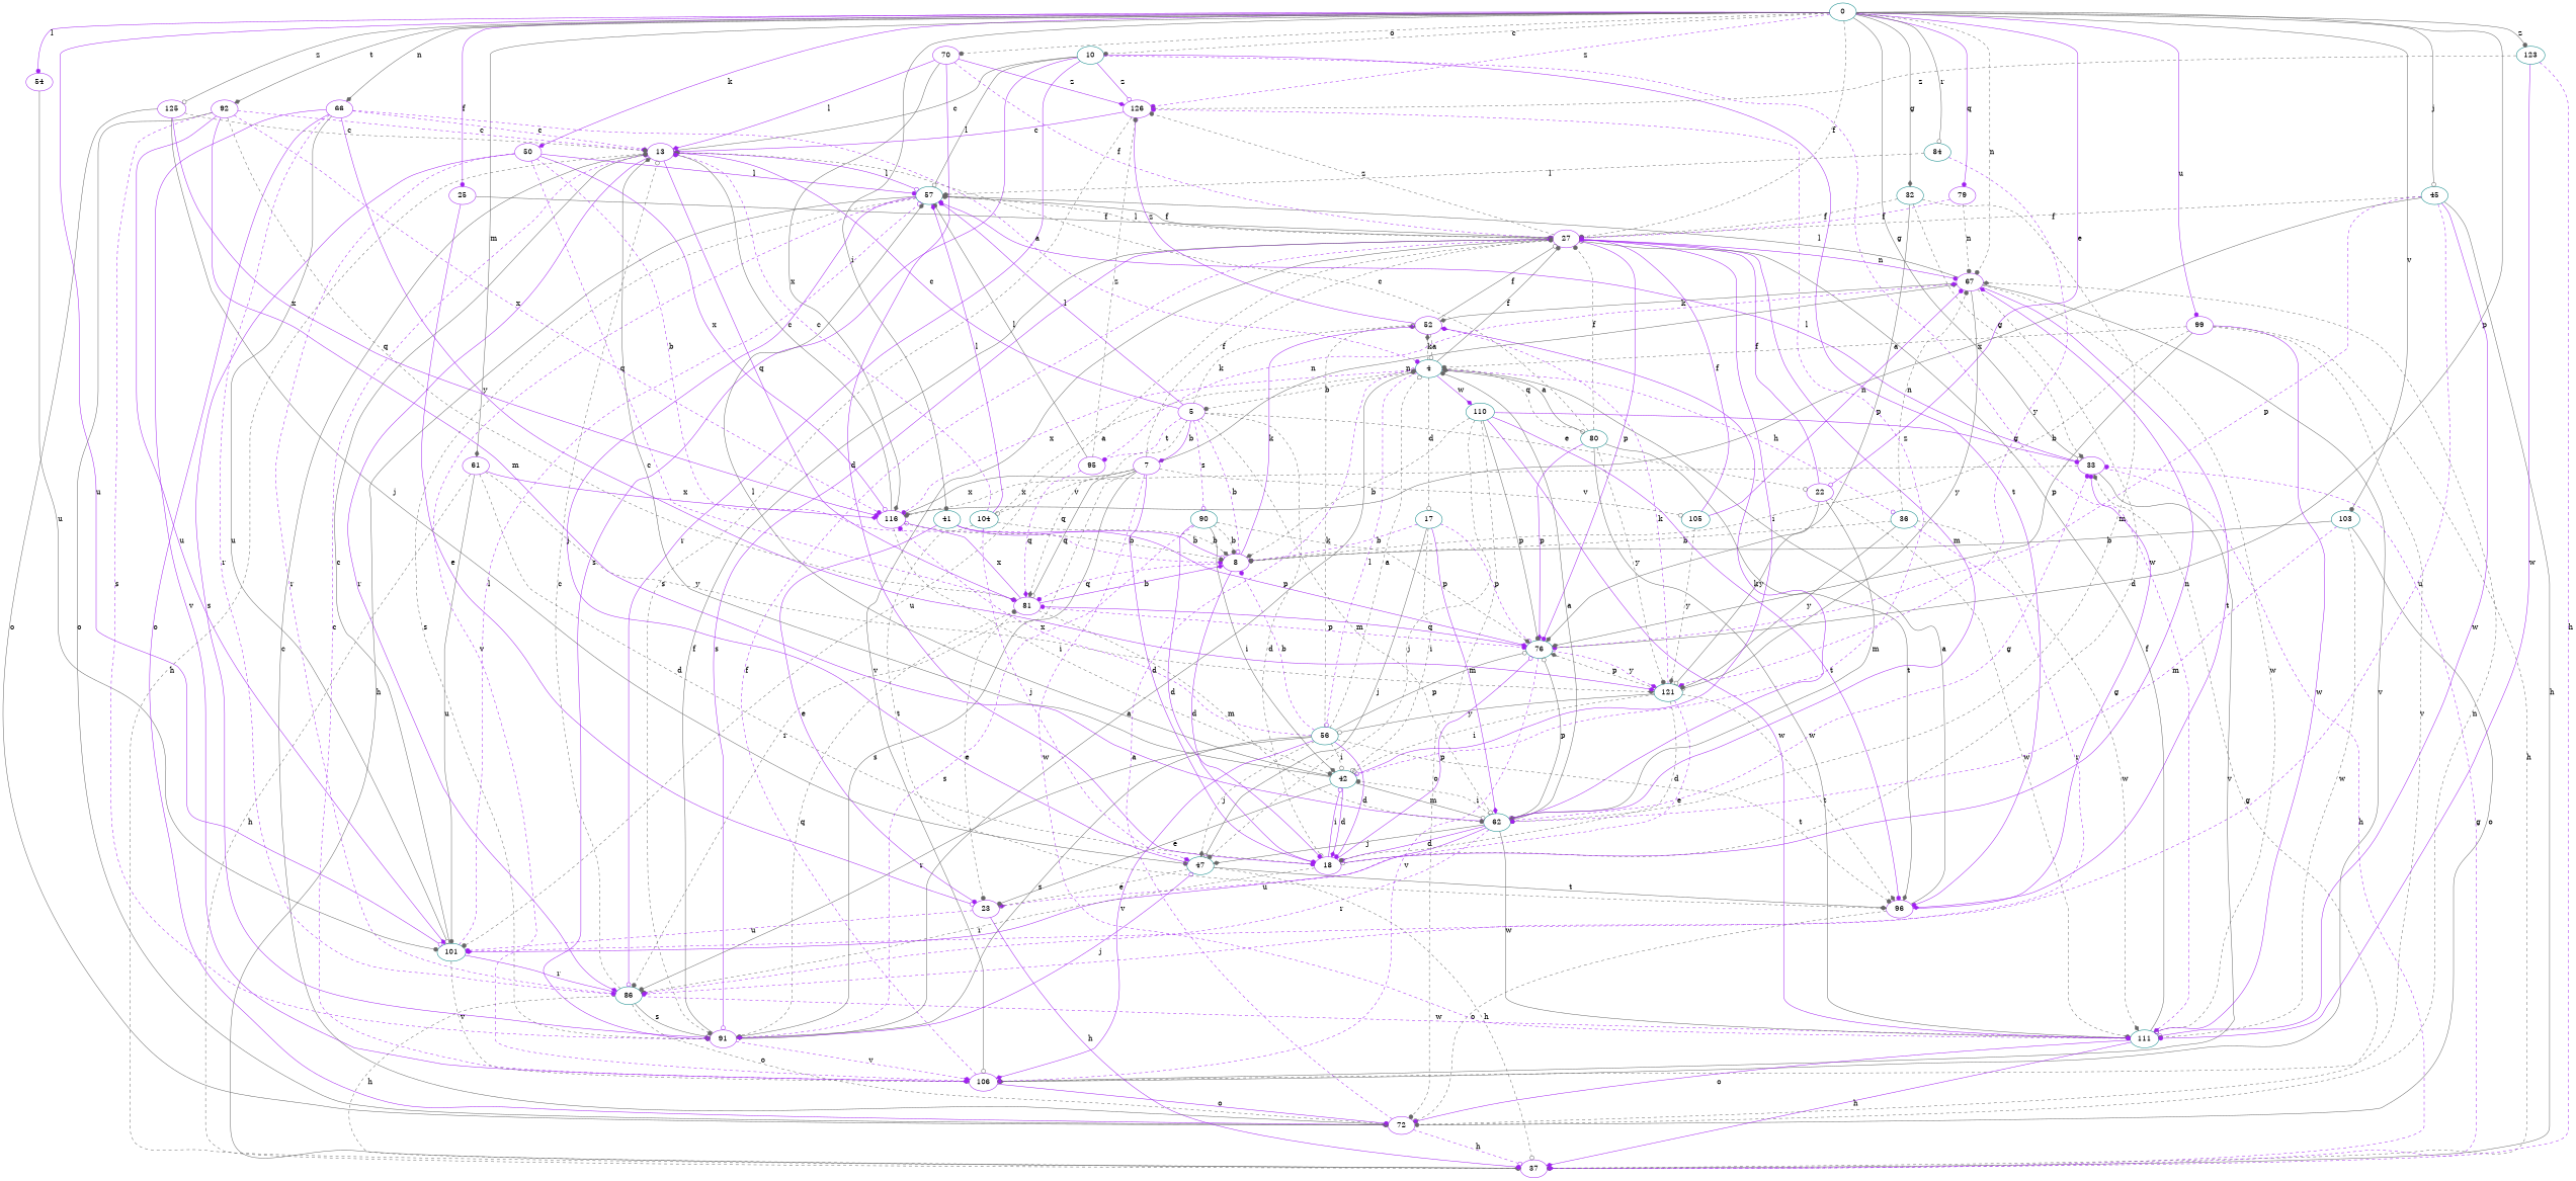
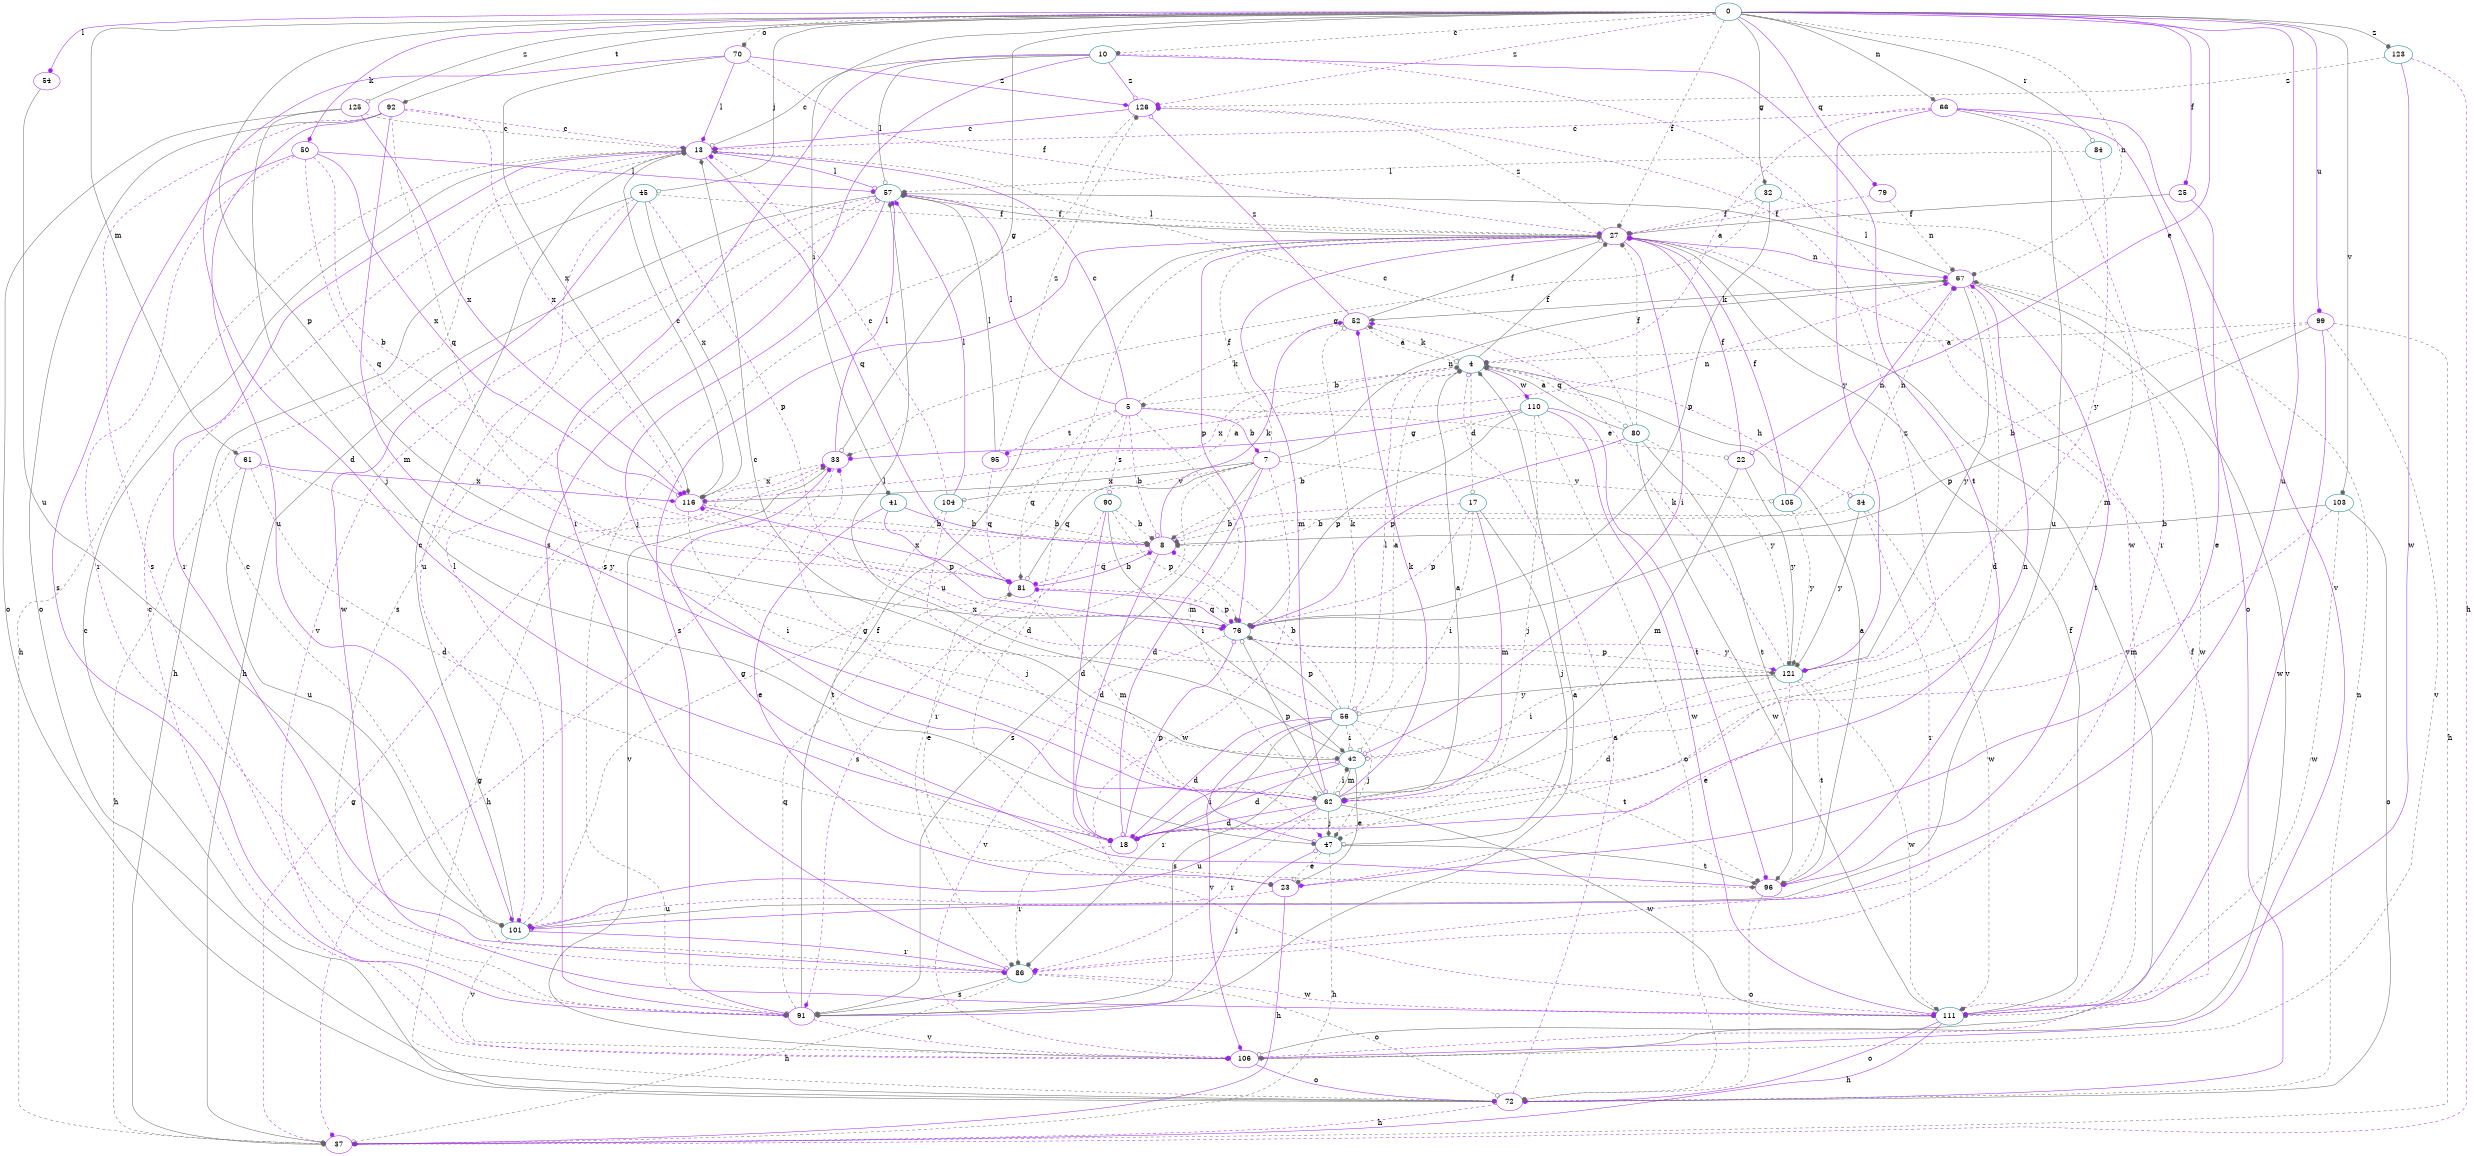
  strict digraph {
    node [color=purple]
    edge [arrowhead=dot color=gray40 style=solid]
    0 [color=teal]
    10 [color=teal]
    22
    25
    27
    32 [color=teal]
    33
    41 [color=teal]
    45 [color=teal]
    50
    54
    61
    66
    67
    70
    76 [color=teal]
    79
    84 [color=teal]
    92
    99
    101 [color=teal]
    103 [color=teal]
    123 [color=teal]
    125
    126
    13
    57 [color=teal]
    86 [color=teal]
    91
    111 [color=teal]
    96
    62 [color=teal]
    121 [color=teal]
    23
    42 [color=teal]
    106
    116
    37
    8
    81
    18
    4 [color=teal]
    72
    52
    47 [color=teal]
    5
    17 [color=teal]
-   36 [color=teal]
+   36 [color=teal label=34]
    56 [color=teal]
    80 [color=teal]
    110 [color=teal]
    7
    90 [color=teal]
    95
    104 [color=teal]
    105 [color=teal]
    0 -> 10 [label=c style=dashed]
    0 -> 22 [arrowhead=odot color=purple label=e]
    0 -> 25 [color=purple label=f]
    0 -> 27 [label=f style=dashed]
    0 -> 32 [arrowhead=diamond label=g]
    0 -> 33 [arrowhead=odot label=g]
    0 -> 41 [label=i]
    0 -> 45 [arrowhead=odot label=j]
    0 -> 50 [arrowhead=diamond color=purple label=k]
    0 -> 54 [color=purple label=l]
    0 -> 61 [arrowhead=diamond label=m]
    0 -> 66 [arrowhead=diamond label=n]
    0 -> 67 [label=n style=dashed]
    0 -> 70 [label=o style=dashed]
    0 -> 76 [arrowhead=odot label=p]
    0 -> 79 [color=purple label=q]
    0 -> 84 [arrowhead=odot label=r]
    0 -> 92 [arrowhead=diamond label=t]
    0 -> 99 [color=purple label=u]
    0 -> 101 [arrowhead=odot color=purple label=u]
    0 -> 103 [label=v]
    0 -> 123 [label=z]
    0 -> 125 [arrowhead=odot label=z]
    0 -> 126 [color=purple label=z style=dashed]
    10 -> 126 [arrowhead=odot color=purple label=z]
    10 -> 13 [arrowhead=odot label=c]
    10 -> 57 [arrowhead=odot label=l]
    10 -> 86 [arrowhead=odot color=purple label=r]
    10 -> 91 [arrowhead=odot color=purple label=s]
    10 -> 111 [arrowhead=diamond color=purple label=w style=dashed]
    10 -> 96 [color=purple label=t]
    22 -> 27 [arrowhead=odot color=purple label=f]
    22 -> 62 [arrowhead=diamond label=m]
    22 -> 121 [arrowhead=odot label=y]
    25 -> 27 [arrowhead=diamond label=f]
    25 -> 23 [arrowhead=odot color=purple label=e]
    27 -> 67 [color=purple label=n]
    27 -> 76 [color=purple label=p]
    27 -> 101 [label=u style=dashed]
    27 -> 126 [label=z style=dashed]
    27 -> 57 [label=l style=dashed]
    27 -> 91 [arrowhead=odot color=purple label=s]
    27 -> 62 [arrowhead=odot color=purple label=m]
    27 -> 42 [arrowhead=odot color=purple label=i]
    27 -> 106 [arrowhead=odot label=v]
    32 -> 27 [label=f style=dashed]
    32 -> 33 [arrowhead=diamond label=g style=dashed]
    32 -> 76 [arrowhead=diamond label=p]
    32 -> 62 [label=m style=dashed]
    33 -> 57 [color=purple label=l]
    33 -> 106 [label=v]
    33 -> 116 [label=x style=dashed]
    33 -> 37 [color=purple label=h style=dashed]
    41 -> 76 [arrowhead=diamond color=purple label=p]
    41 -> 23 [color=purple label=e]
    41 -> 8 [arrowhead=odot color=purple label=b]
    45 -> 27 [label=f style=dashed]
    45 -> 76 [color=purple label=p style=dashed]
    45 -> 101 [color=purple label=u style=dashed]
    45 -> 111 [arrowhead=odot color=purple label=w]
    45 -> 116 [arrowhead=diamond label=x]
    45 -> 37 [label=h]
    50 -> 57 [color=purple label=l]
    50 -> 86 [color=purple label=r style=dashed]
    50 -> 91 [arrowhead=diamond color=purple label=s]
    50 -> 116 [arrowhead=odot color=purple label=x]
    50 -> 8 [color=purple label=b style=dashed]
    50 -> 81 [arrowhead=odot color=purple label=q style=dashed]
    54 -> 101 [label=u]
    61 -> 101 [label=u]
    61 -> 121 [arrowhead=diamond label=y style=dashed]
    61 -> 116 [arrowhead=diamond color=purple label=x]
    61 -> 37 [arrowhead=odot label=h style=dashed]
    61 -> 18 [arrowhead=odot label=d style=dashed]
    66 -> 101 [arrowhead=odot label=u]
    66 -> 13 [arrowhead=diamond color=purple label=c style=dashed]
    66 -> 86 [arrowhead=odot color=purple label=r style=dashed]
    66 -> 121 [arrowhead=diamond color=purple label=y]
    66 -> 106 [arrowhead=diamond color=purple label=v]
    66 -> 4 [color=purple label=a style=dashed]
    66 -> 72 [arrowhead=diamond color=purple label=o]
    67 -> 57 [arrowhead=diamond label=l]
    67 -> 111 [arrowhead=odot label=w style=dashed]
    67 -> 96 [arrowhead=diamond color=purple label=t]
    67 -> 121 [arrowhead=odot label=y]
    67 -> 106 [arrowhead=diamond label=v]
    67 -> 18 [arrowhead=odot label=d style=dashed]
    67 -> 52 [arrowhead=diamond label=k]
    70 -> 27 [color=purple label=f style=dashed]
    70 -> 126 [arrowhead=diamond color=purple label=z]
    70 -> 13 [arrowhead=diamond color=purple label=l]
    70 -> 116 [arrowhead=diamond label=x]
    70 -> 18 [color=purple label=d]
    76 -> 121 [arrowhead=diamond color=purple label=y style=dashed]
    76 -> 106 [color=purple label=v style=dashed]
    76 -> 81 [color=purple label=q]
    79 -> 27 [arrowhead=odot color=purple label=f style=dashed]
    79 -> 67 [label=n style=dashed]
    84 -> 57 [arrowhead=diamond label=l style=dashed]
    84 -> 121 [arrowhead=diamond color=purple label=y style=dashed]
    92 -> 101 [arrowhead=diamond color=purple label=u]
    92 -> 13 [arrowhead=diamond color=purple label=c style=dashed]
    92 -> 91 [color=purple label=s style=dashed]
    92 -> 62 [arrowhead=odot color=purple label=m]
    92 -> 116 [color=purple label=x style=dashed]
    92 -> 81 [arrowhead=diamond label=q style=dashed]
    92 -> 72 [label=o]
    99 -> 76 [arrowhead=diamond label=p]
    99 -> 111 [arrowhead=odot color=purple label=w]
    99 -> 106 [arrowhead=odot label=v style=dashed]
    99 -> 37 [arrowhead=diamond label=h style=dashed]
    99 -> 8 [label=b style=dashed]
    99 -> 4 [label=a style=dashed]
    101 -> 13 [label=c]
    101 -> 57 [arrowhead=odot color=purple label=l style=dashed]
    101 -> 86 [arrowhead=odot color=purple label=r]
    101 -> 106 [arrowhead=odot label=v style=dashed]
    103 -> 111 [label=w style=dashed]
    103 -> 62 [color=purple label=m style=dashed]
    103 -> 8 [label=b]
    103 -> 72 [label=o]
    123 -> 126 [arrowhead=odot label=z style=dashed]
    123 -> 111 [color=purple label=w]
    123 -> 37 [arrowhead=diamond color=purple label=h style=dashed]
    125 -> 13 [label=c style=dashed]
    125 -> 116 [color=purple label=x]
    125 -> 72 [arrowhead=odot label=o]
    125 -> 47 [label=j]
    126 -> 13 [arrowhead=diamond color=purple label=c]
    126 -> 91 [label=s style=dashed]
    13 -> 57 [arrowhead=odot color=purple label=l]
    13 -> 86 [arrowhead=diamond color=purple label=r]
    13 -> 37 [arrowhead=odot label=h style=dashed]
    13 -> 81 [arrowhead=diamond color=purple label=q]
    57 -> 27 [arrowhead=odot label=f]
    57 -> 91 [arrowhead=odot label=s style=dashed]
    57 -> 106 [arrowhead=diamond color=purple label=v style=dashed]
    57 -> 37 [arrowhead=diamond label=h]
    57 -> 47 [arrowhead=odot color=purple label=j]
    86 -> 13 [arrowhead=odot label=c style=dashed]
    86 -> 91 [arrowhead=odot label=s]
    86 -> 111 [arrowhead=odot color=purple label=w style=dashed]
    86 -> 37 [arrowhead=odot label=h style=dashed]
    86 -> 72 [arrowhead=odot label=o style=dashed]
    91 -> 27 [label=f]
    91 -> 106 [arrowhead=diamond color=purple label=v style=dashed]
    91 -> 81 [label=q style=dashed]
    91 -> 4 [arrowhead=diamond label=a]
    91 -> 47 [arrowhead=odot color=purple label=j]
    111 -> 27 [arrowhead=odot label=f]
    111 -> 37 [arrowhead=diamond color=purple label=h]
    111 -> 72 [color=purple label=o]
    96 -> 33 [color=purple label=g]
    96 -> 4 [arrowhead=diamond label=a]
    96 -> 72 [arrowhead=odot label=o style=dashed]
    62 -> 33 [color=purple label=g style=dashed]
    62 -> 76 [arrowhead=odot label=p]
    62 -> 101 [arrowhead=diamond color=purple label=u]
    62 -> 86 [arrowhead=diamond color=purple label=r style=dashed]
    62 -> 111 [label=w]
    62 -> 42 [label=i style=dashed]
    62 -> 18 [arrowhead=diamond color=purple label=d]
    62 -> 4 [label=a]
    62 -> 52 [arrowhead=diamond color=purple label=k]
    62 -> 47 [arrowhead=diamond label=j]
    121 -> 76 [arrowhead=diamond label=p style=dashed]
-   22 -> 111 [arrowhead=diamond label=w style=dashed]
+   121 -> 111 [arrowhead=diamond label=w style=dashed]
    121 -> 96 [arrowhead=diamond label=t style=dashed]
    121 -> 23 [arrowhead=diamond color=purple label=e style=dashed]
    121 -> 42 [arrowhead=odot label=i style=dashed]
    121 -> 18 [label=d style=dashed]
    121 -> 52 [arrowhead=diamond color=purple label=k style=dashed]
    121 -> 56 [arrowhead=odot label=y]
    23 -> 101 [color=purple label=u style=dashed]
    23 -> 37 [color=purple label=h]
    42 -> 126 [color=purple label=z style=dashed]
    42 -> 13 [arrowhead=diamond label=c]
    42 -> 57 [arrowhead=diamond label=l]
    42 -> 62 [arrowhead=odot label=m]
    42 -> 23 [label=e]
    42 -> 18 [arrowhead=diamond color=purple label=d]
    106 -> 27 [arrowhead=diamond color=purple label=f style=dashed]
    106 -> 13 [color=purple label=c style=dashed]
    106 -> 72 [color=purple label=o]
    116 -> 13 [label=c]
    116 -> 42 [label=i style=dashed]
    116 -> 8 [label=b style=dashed]
    37 -> 33 [color=purple label=g style=dashed]
    8 -> 81 [color=purple label=q style=dashed]
    8 -> 18 [color=purple label=d]
    8 -> 52 [arrowhead=diamond color=purple label=k]
    81 -> 76 [color=purple label=p style=dashed]
    81 -> 62 [label=m style=dashed]
    81 -> 23 [label=e style=dashed]
    81 -> 116 [arrowhead=odot color=purple label=x]
    81 -> 8 [arrowhead=diamond color=purple label=b]
    18 -> 67 [arrowhead=diamond color=purple label=n]
    18 -> 76 [arrowhead=odot color=purple label=p]
    18 -> 86 [label=r style=dashed]
    18 -> 42 [arrowhead=odot color=purple label=i]
    4 -> 27 [label=f]
    4 -> 116 [color=purple label=x style=dashed]
    4 -> 52 [arrowhead=diamond label=k style=dashed]
    4 -> 5 [label=b style=dashed]
    4 -> 17 [arrowhead=odot label=d style=dashed]
    4 -> 36 [arrowhead=odot color=purple label=h style=dashed]
    4 -> 56 [arrowhead=odot color=purple label=l style=dashed]
    4 -> 80 [arrowhead=odot label=q style=dashed]
    4 -> 110 [arrowhead=diamond color=purple label=w]
    72 -> 33 [arrowhead=diamond label=g style=dashed]
    72 -> 67 [arrowhead=diamond label=n style=dashed]
    72 -> 13 [label=c]
    72 -> 37 [arrowhead=odot color=purple label=h style=dashed]
    72 -> 4 [arrowhead=odot color=purple label=a style=dashed]
    52 -> 27 [arrowhead=odot label=f]
    52 -> 126 [arrowhead=odot color=purple label=z]
    52 -> 4 [arrowhead=odot label=a style=dashed]
    47 -> 96 [arrowhead=diamond label=t]
    47 -> 23 [arrowhead=odot label=e style=dashed]
    47 -> 37 [arrowhead=odot label=h style=dashed]
    5 -> 22 [arrowhead=odot label=e style=dashed]
    5 -> 13 [arrowhead=diamond color=purple label=c]
    5 -> 57 [arrowhead=diamond color=purple label=l]
    5 -> 62 [arrowhead=odot label=m style=dashed]
    5 -> 8 [arrowhead=odot color=purple label=b style=dashed]
    5 -> 81 [arrowhead=diamond label=q style=dashed]
    5 -> 18 [arrowhead=odot label=d style=dashed]
    5 -> 52 [arrowhead=odot label=k style=dashed]
    5 -> 7 [arrowhead=diamond color=purple label=b]
    5 -> 90 [arrowhead=odot color=purple label=s style=dashed]
    5 -> 95 [color=purple label=t style=dashed]
    17 -> 76 [arrowhead=odot color=purple label=p style=dashed]
    17 -> 62 [arrowhead=diamond color=purple label=m]
    17 -> 42 [arrowhead=odot label=i style=dashed]
    17 -> 8 [arrowhead=odot color=purple label=b style=dashed]
    17 -> 47 [arrowhead=odot label=j]
    36 -> 67 [label=n style=dashed]
    36 -> 86 [color=purple label=r style=dashed]
    36 -> 111 [arrowhead=diamond label=w style=dashed]
    36 -> 121 [label=y]
    36 -> 8 [label=b style=dashed]
    56 -> 76 [arrowhead=odot label=p]
    56 -> 86 [label=r]
    56 -> 91 [arrowhead=diamond label=s]
    56 -> 96 [label=t style=dashed]
    56 -> 42 [arrowhead=odot label=i style=dashed]
    56 -> 106 [arrowhead=diamond color=purple label=v]
    56 -> 116 [color=purple label=x style=dashed]
    56 -> 8 [color=purple label=b style=dashed]
    56 -> 18 [color=purple label=d]
    56 -> 4 [arrowhead=odot label=a style=dashed]
    56 -> 52 [arrowhead=odot label=k style=dashed]
    56 -> 47 [arrowhead=diamond label=j style=dashed]
    80 -> 27 [label=f style=dashed]
    80 -> 76 [arrowhead=diamond color=purple label=p]
    80 -> 13 [arrowhead=diamond label=c style=dashed]
    80 -> 111 [arrowhead=odot label=w]
    80 -> 96 [arrowhead=diamond label=t]
    80 -> 121 [label=y style=dashed]
    80 -> 4 [arrowhead=diamond label=a]
    110 -> 33 [color=purple label=g]
    110 -> 76 [label=p]
    110 -> 111 [color=purple label=w]
    110 -> 96 [color=purple label=t]
    110 -> 8 [arrowhead=diamond label=b style=dashed]
    110 -> 72 [label=o style=dashed]
    110 -> 47 [label=j style=dashed]
    7 -> 27 [label=f style=dashed]
    7 -> 67 [arrowhead=diamond label=n]
    7 -> 86 [label=r style=dashed]
    7 -> 91 [arrowhead=diamond label=s]
    7 -> 111 [arrowhead=odot color=purple label=w style=dashed]
    7 -> 116 [arrowhead=odot label=x]
    7 -> 81 [arrowhead=odot label=q]
    7 -> 18 [arrowhead=odot color=purple label=d]
    7 -> 104 [arrowhead=odot label=v style=dashed]
    7 -> 105 [arrowhead=odot label=v style=dashed]
    90 -> 76 [arrowhead=diamond label=p style=dashed]
    90 -> 91 [arrowhead=diamond color=purple label=s style=dashed]
    90 -> 42 [arrowhead=diamond label=i]
    90 -> 8 [label=b style=dashed]
    90 -> 18 [color=purple label=d]
    95 -> 67 [arrowhead=diamond color=purple label=n style=dashed]
    95 -> 126 [label=z style=dashed]
    95 -> 57 [label=l]
    95 -> 81 [arrowhead=diamond color=purple label=q style=dashed]
    104 -> 13 [color=purple label=c style=dashed]
    104 -> 57 [arrowhead=diamond color=purple label=l]
    104 -> 96 [arrowhead=diamond label=t style=dashed]
    104 -> 8 [arrowhead=diamond label=b style=dashed]
    104 -> 4 [label=a style=dashed]
    104 -> 47 [arrowhead=diamond color=purple label=j style=dashed]
    105 -> 27 [color=purple label=f]
    105 -> 67 [color=purple label=n]
    105 -> 121 [arrowhead=diamond label=y style=dashed]
  }
